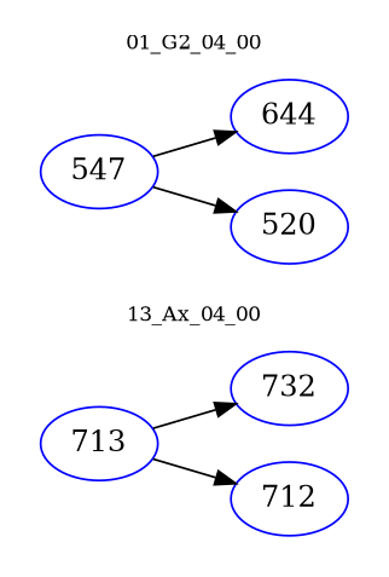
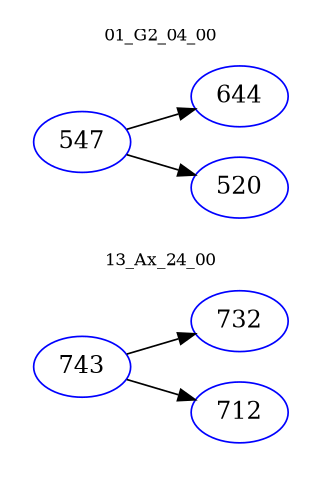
  digraph {
    rankdir=LR
    node [color=blue]
    edge [color=black]
-   n1 [label=713]
+   n1 [label=743]
    n2 [label=712]
    n3 [label=732]
    n4 [label=547]
    n5 [label=520]
    n6 [label=644]
    subgraph cluster_1 {
      color=white
      fontsize=10
-     label="13_Ax_04_00"
+     label="13_Ax_24_00"
      n1
      n2
      n3
    }
    subgraph cluster_2 {
      color=white
      fontsize=10
      label="01_G2_04_00"
      n4
      n5
      n6
    }
    n1 -> n2
    n1 -> n3
    n4 -> n5
    n4 -> n6
  }
